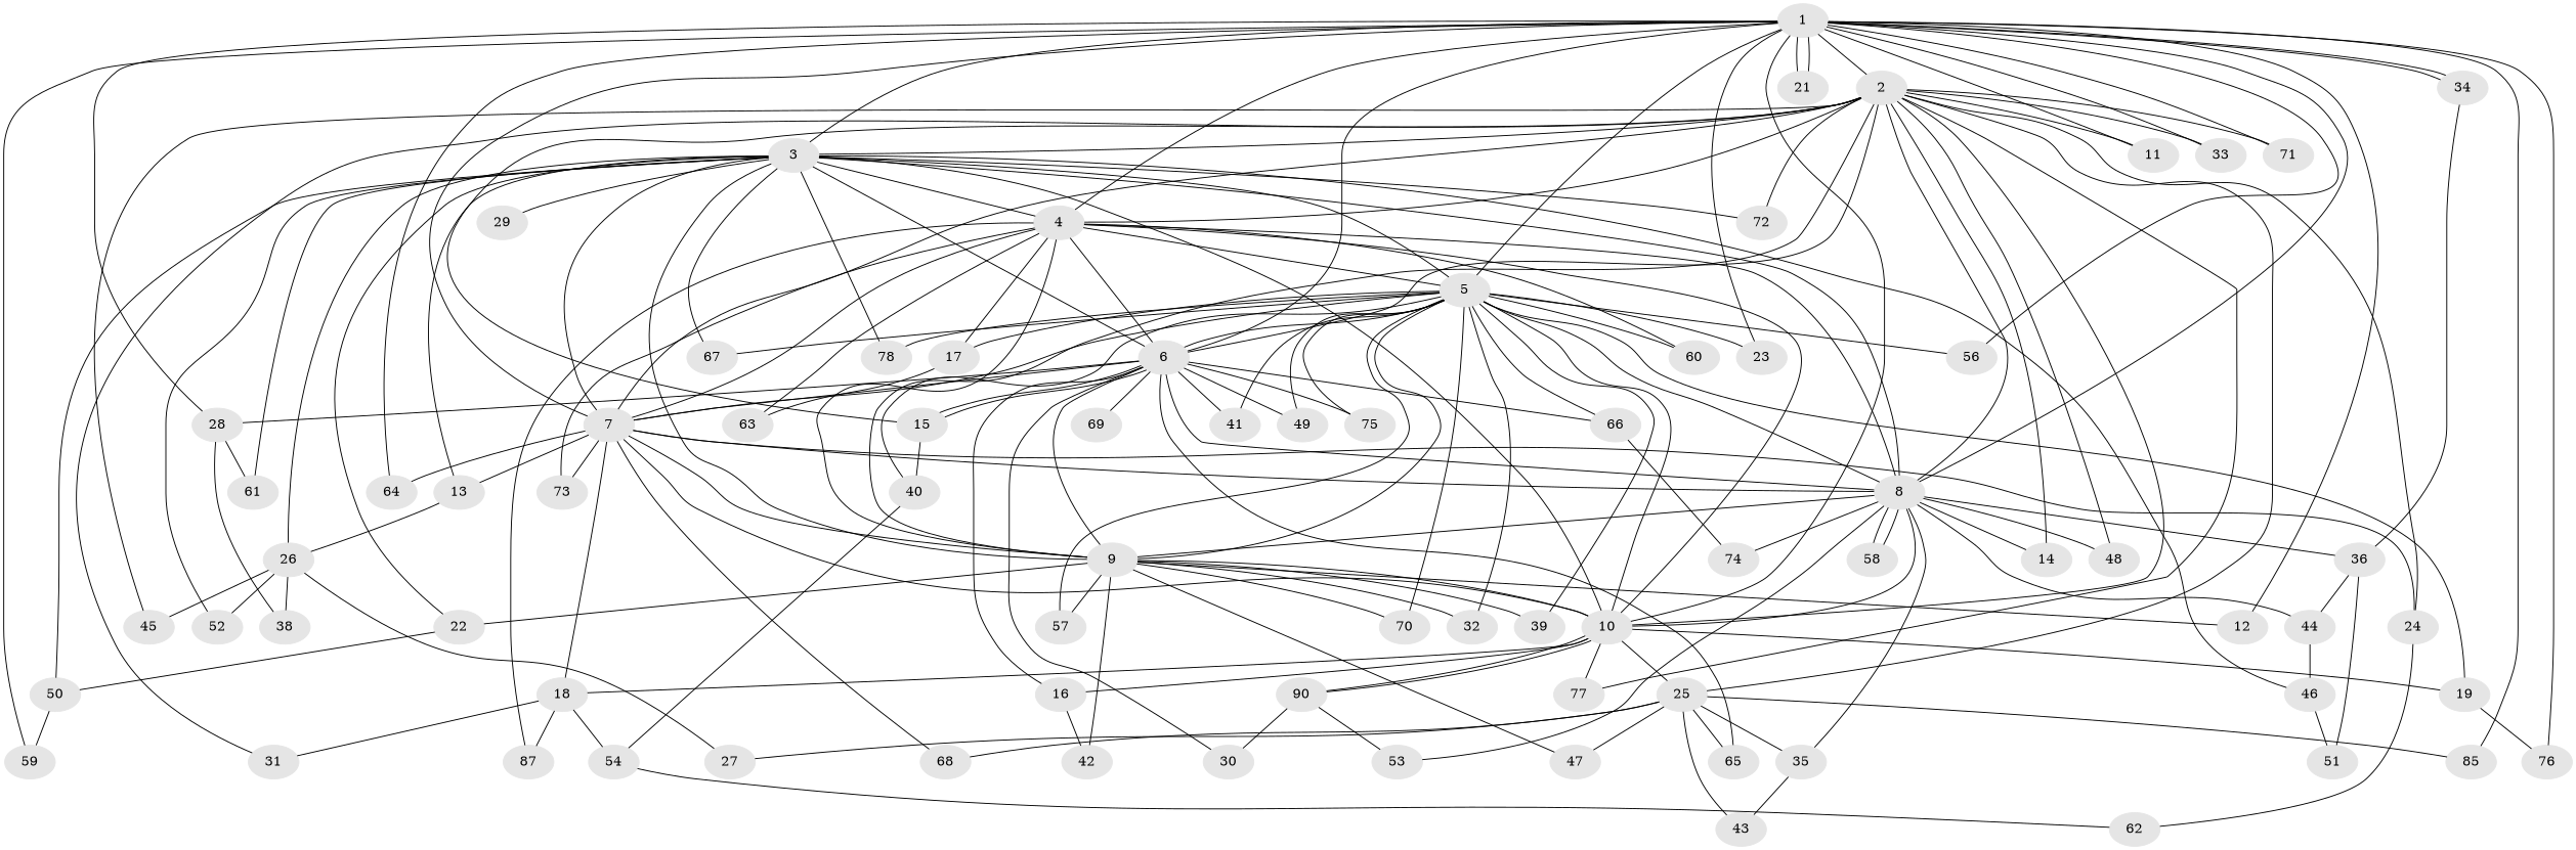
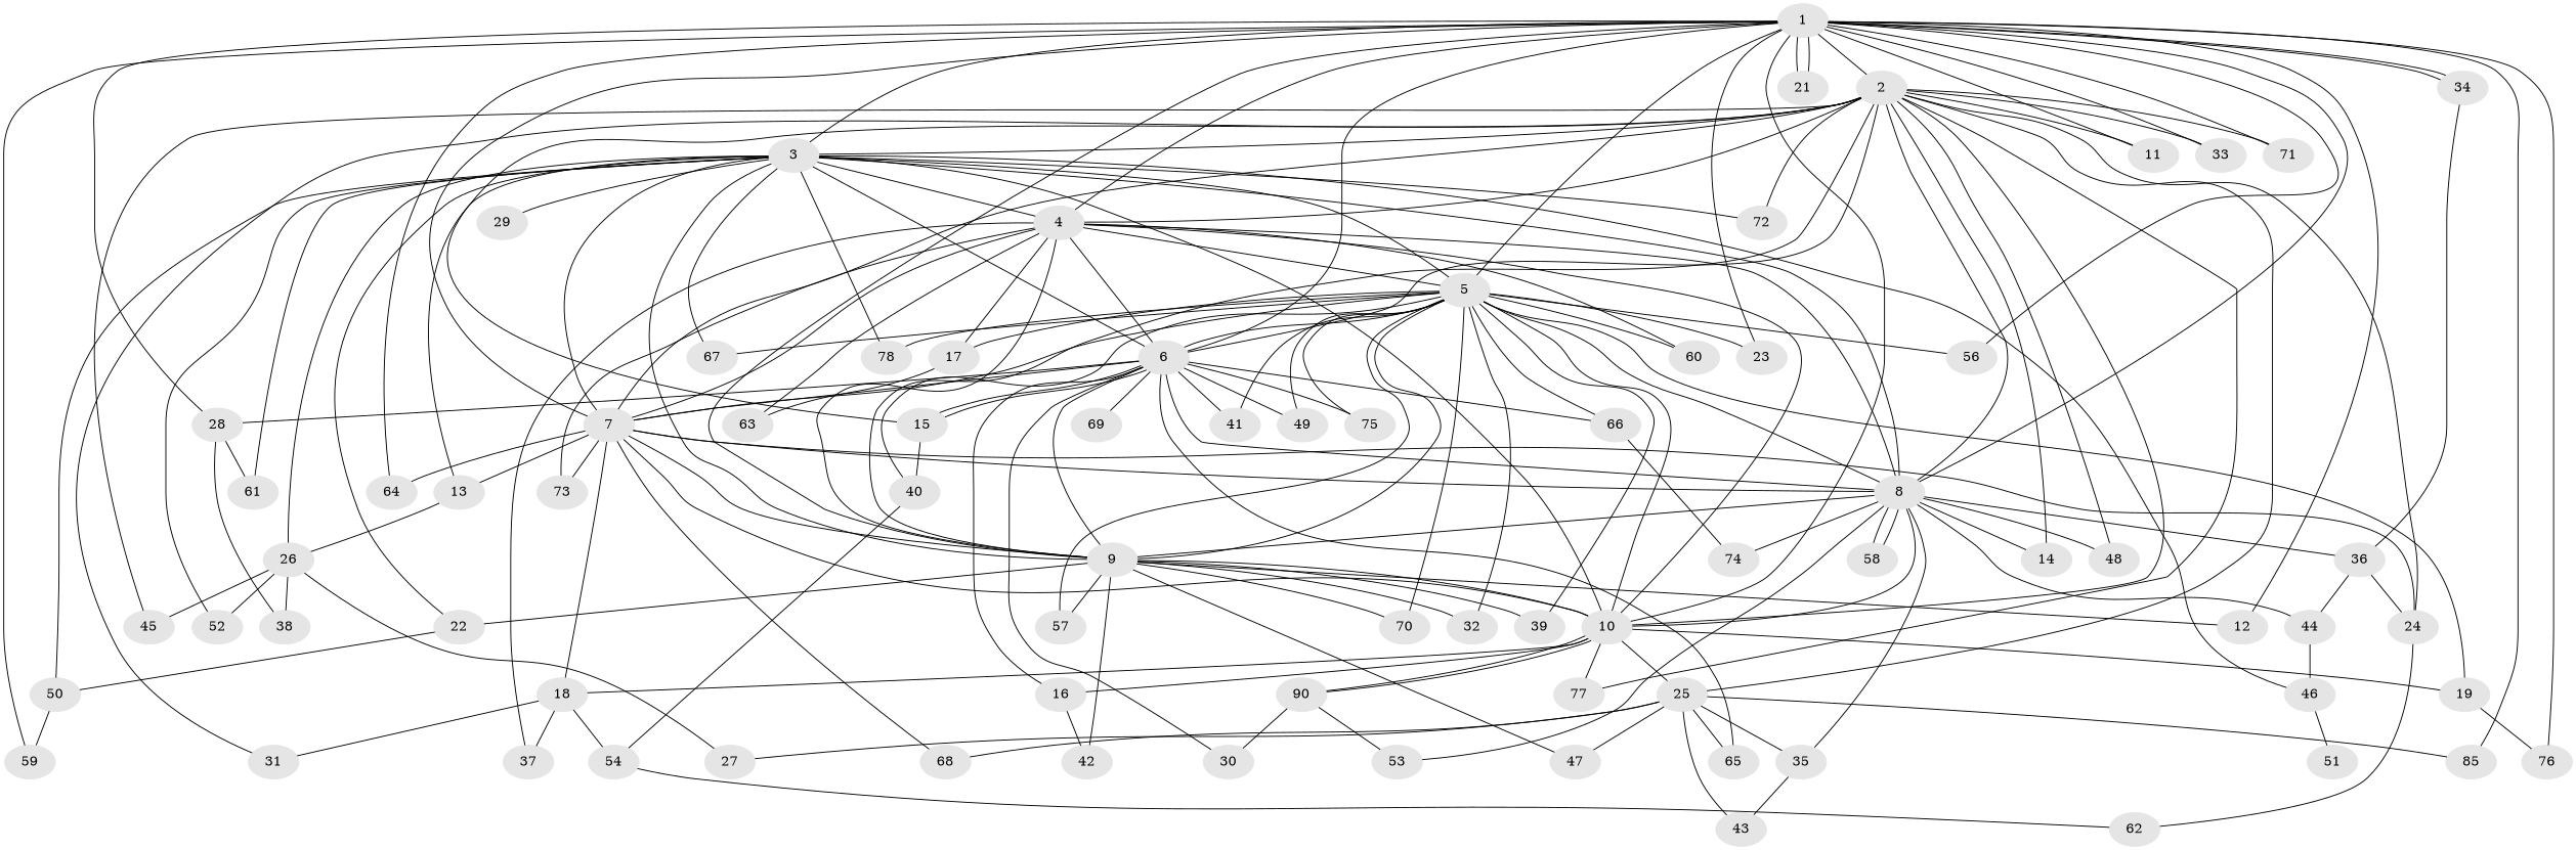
  graph {
    fontname="DejaVu Serif"
    node [color=gray90 fontname="DejaVu Serif" style=filled]
    edge [fontname="DejaVu Serif"]
    1
    2
    3
    4
    5
    6
    7
    8
    9
    10
    11
    12
    21
    23
    28
    33
    34
    n18 [label=85]
    56
    59
    64
    71
    76
    14
    24
    25
    31
    45
    48
    72
    77
    15
    13
    22
    26
    29
    46
    50
    52
    61
    67
    78
    17
-   37 [label=87]
+   37
    60
    63
    73
    19
    32
    39
    40
    41
    49
    57
    66
    70
    75
    69
    16
    30
    65
    18
    68
    35
    36
    44
    53
    58
    74
    42
    47
    n72 [label=90]
    38
    62
    27
    43
    51
    54
    1 -- 2
    1 -- 3
    1 -- 4
    1 -- 5
    1 -- 6
    1 -- 7
    1 -- 8
+   1 -- 9
    1 -- 10
    1 -- 11
    1 -- 12
    1 -- 21
    1 -- 21
    1 -- 23
    1 -- 28
    1 -- 33
    1 -- 34
    1 -- 34
    1 -- n18
    1 -- 56
    1 -- 59
    1 -- 64
    1 -- 71
    1 -- 76
    2 -- 3
    2 -- 4
    2 -- 6
    2 -- 7
    2 -- 8
    2 -- 9
    2 -- 10
    2 -- 11
    2 -- 33
    2 -- 71
    2 -- 14
    2 -- 24
    2 -- 25
    2 -- 31
    2 -- 45
    2 -- 48
    2 -- 72
    2 -- 77
    2 -- 15
    3 -- 4
    3 -- 5
    3 -- 6
    3 -- 7
    3 -- 8
    3 -- 9
    3 -- 10
    3 -- 72
    3 -- 13
    3 -- 22
    3 -- 26
    3 -- 29
    3 -- 46
    3 -- 50
    3 -- 52
    3 -- 61
    3 -- 67
    3 -- 78
    4 -- 5
    4 -- 6
    4 -- 7
    4 -- 8
    4 -- 9
    4 -- 10
    4 -- 17
    4 -- 37
    4 -- 60
    4 -- 63
    4 -- 73
    5 -- 6
    5 -- 7
    5 -- 8
    5 -- 9
    5 -- 10
    5 -- 23
    5 -- 56
    5 -- 67
    5 -- 78
    5 -- 17
    5 -- 60
    5 -- 19
    5 -- 32
    5 -- 39
    5 -- 40
    5 -- 41
    5 -- 49
    5 -- 57
    5 -- 66
    5 -- 70
    5 -- 75
    6 -- 7
    6 -- 8
    6 -- 9
    6 -- 28
    6 -- 15
    6 -- 15
    6 -- 41
    6 -- 49
    6 -- 66
    6 -- 75
    6 -- 69
    6 -- 16
    6 -- 30
    6 -- 65
    7 -- 8
    7 -- 9
    7 -- 10
    7 -- 64
    7 -- 24
    7 -- 13
    7 -- 73
    7 -- 18
    7 -- 68
    8 -- 9
    8 -- 10
    8 -- 14
    8 -- 48
    8 -- 35
    8 -- 36
    8 -- 44
    8 -- 53
    8 -- 58
    8 -- 58
    8 -- 74
    9 -- 10
    9 -- 12
    9 -- 22
    9 -- 32
    9 -- 39
    9 -- 57
    9 -- 70
    9 -- 42
    9 -- 47
    10 -- 25
    10 -- 77
    10 -- 19
    10 -- 16
    10 -- 18
    10 -- n72
    10 -- n72
    28 -- 61
    28 -- 38
    34 -- 36
    24 -- 62
    25 -- n18
    25 -- 65
    25 -- 68
    25 -- 35
    25 -- 47
    25 -- 27
    25 -- 43
    15 -- 40
    13 -- 26
    22 -- 50
    26 -- 45
    26 -- 52
    26 -- 38
    26 -- 27
    46 -- 51
    50 -- 59
    17 -- 63
    19 -- 76
    40 -- 54
    66 -- 74
    16 -- 42
    18 -- 31
    18 -- 37
    18 -- 54
    35 -- 43
    36 -- 44
-   36 -- 51
+   36 -- 24
    44 -- 46
    n72 -- 30
    n72 -- 53
    54 -- 62
  }
